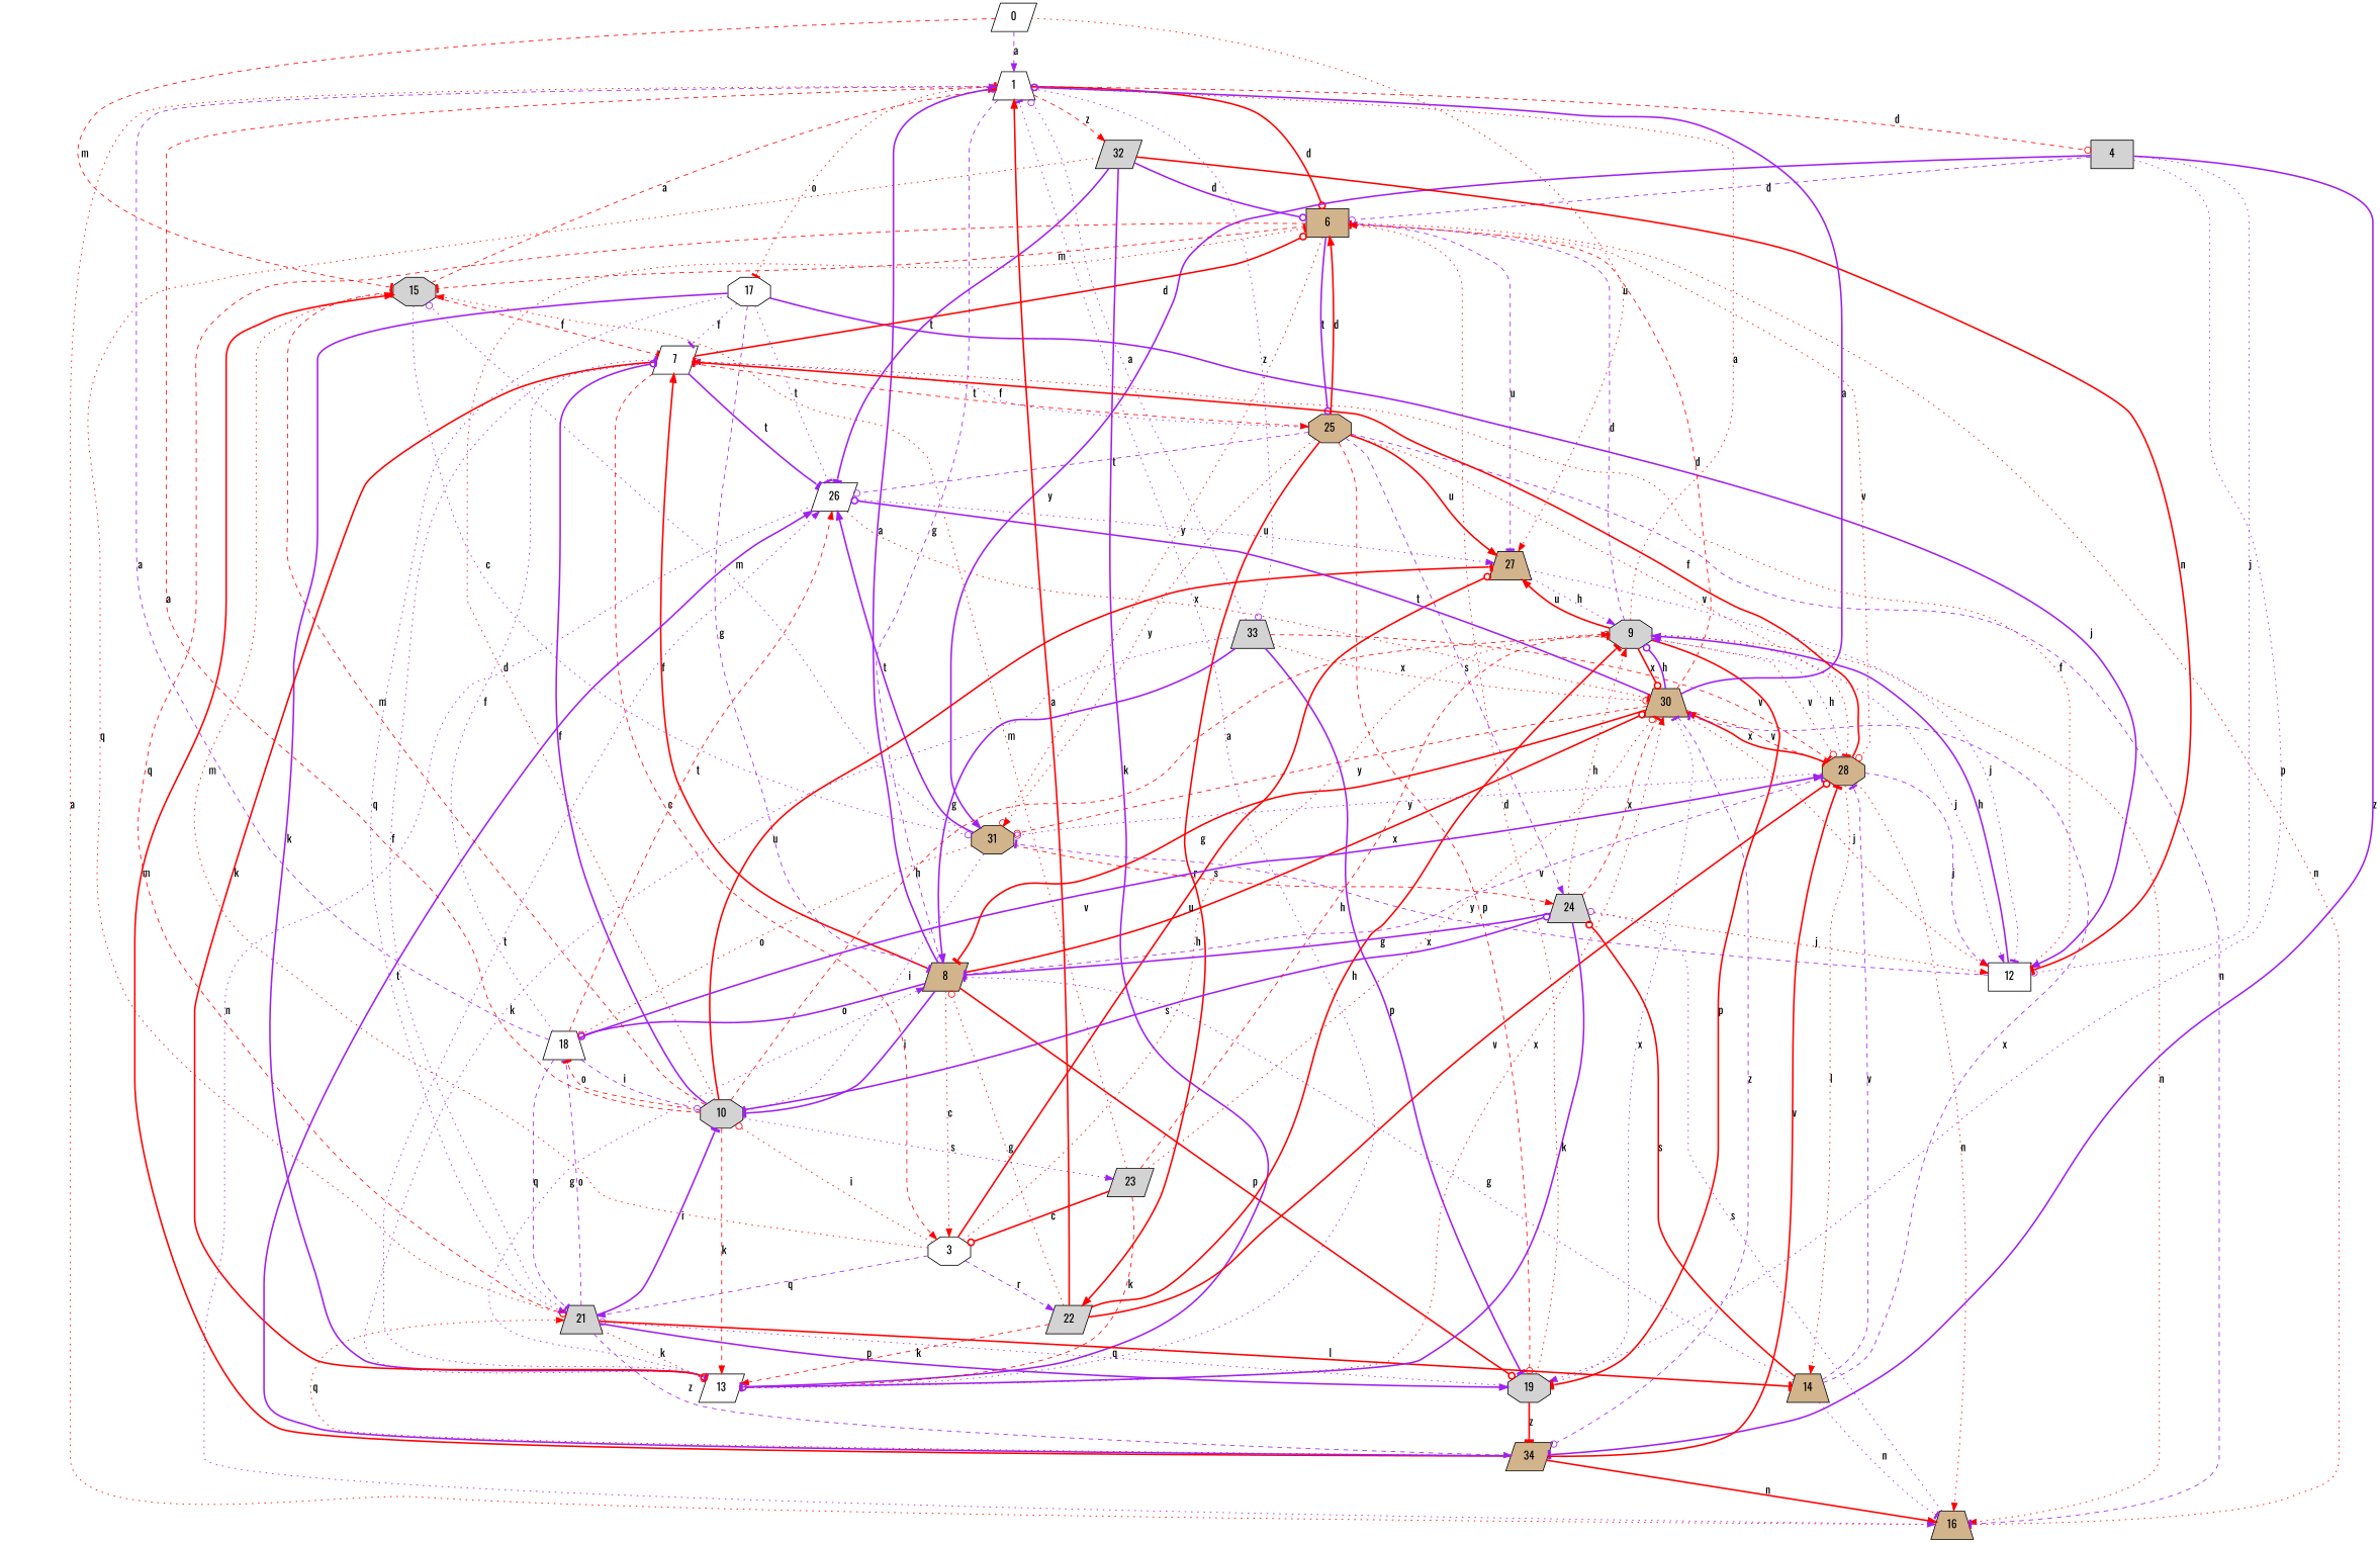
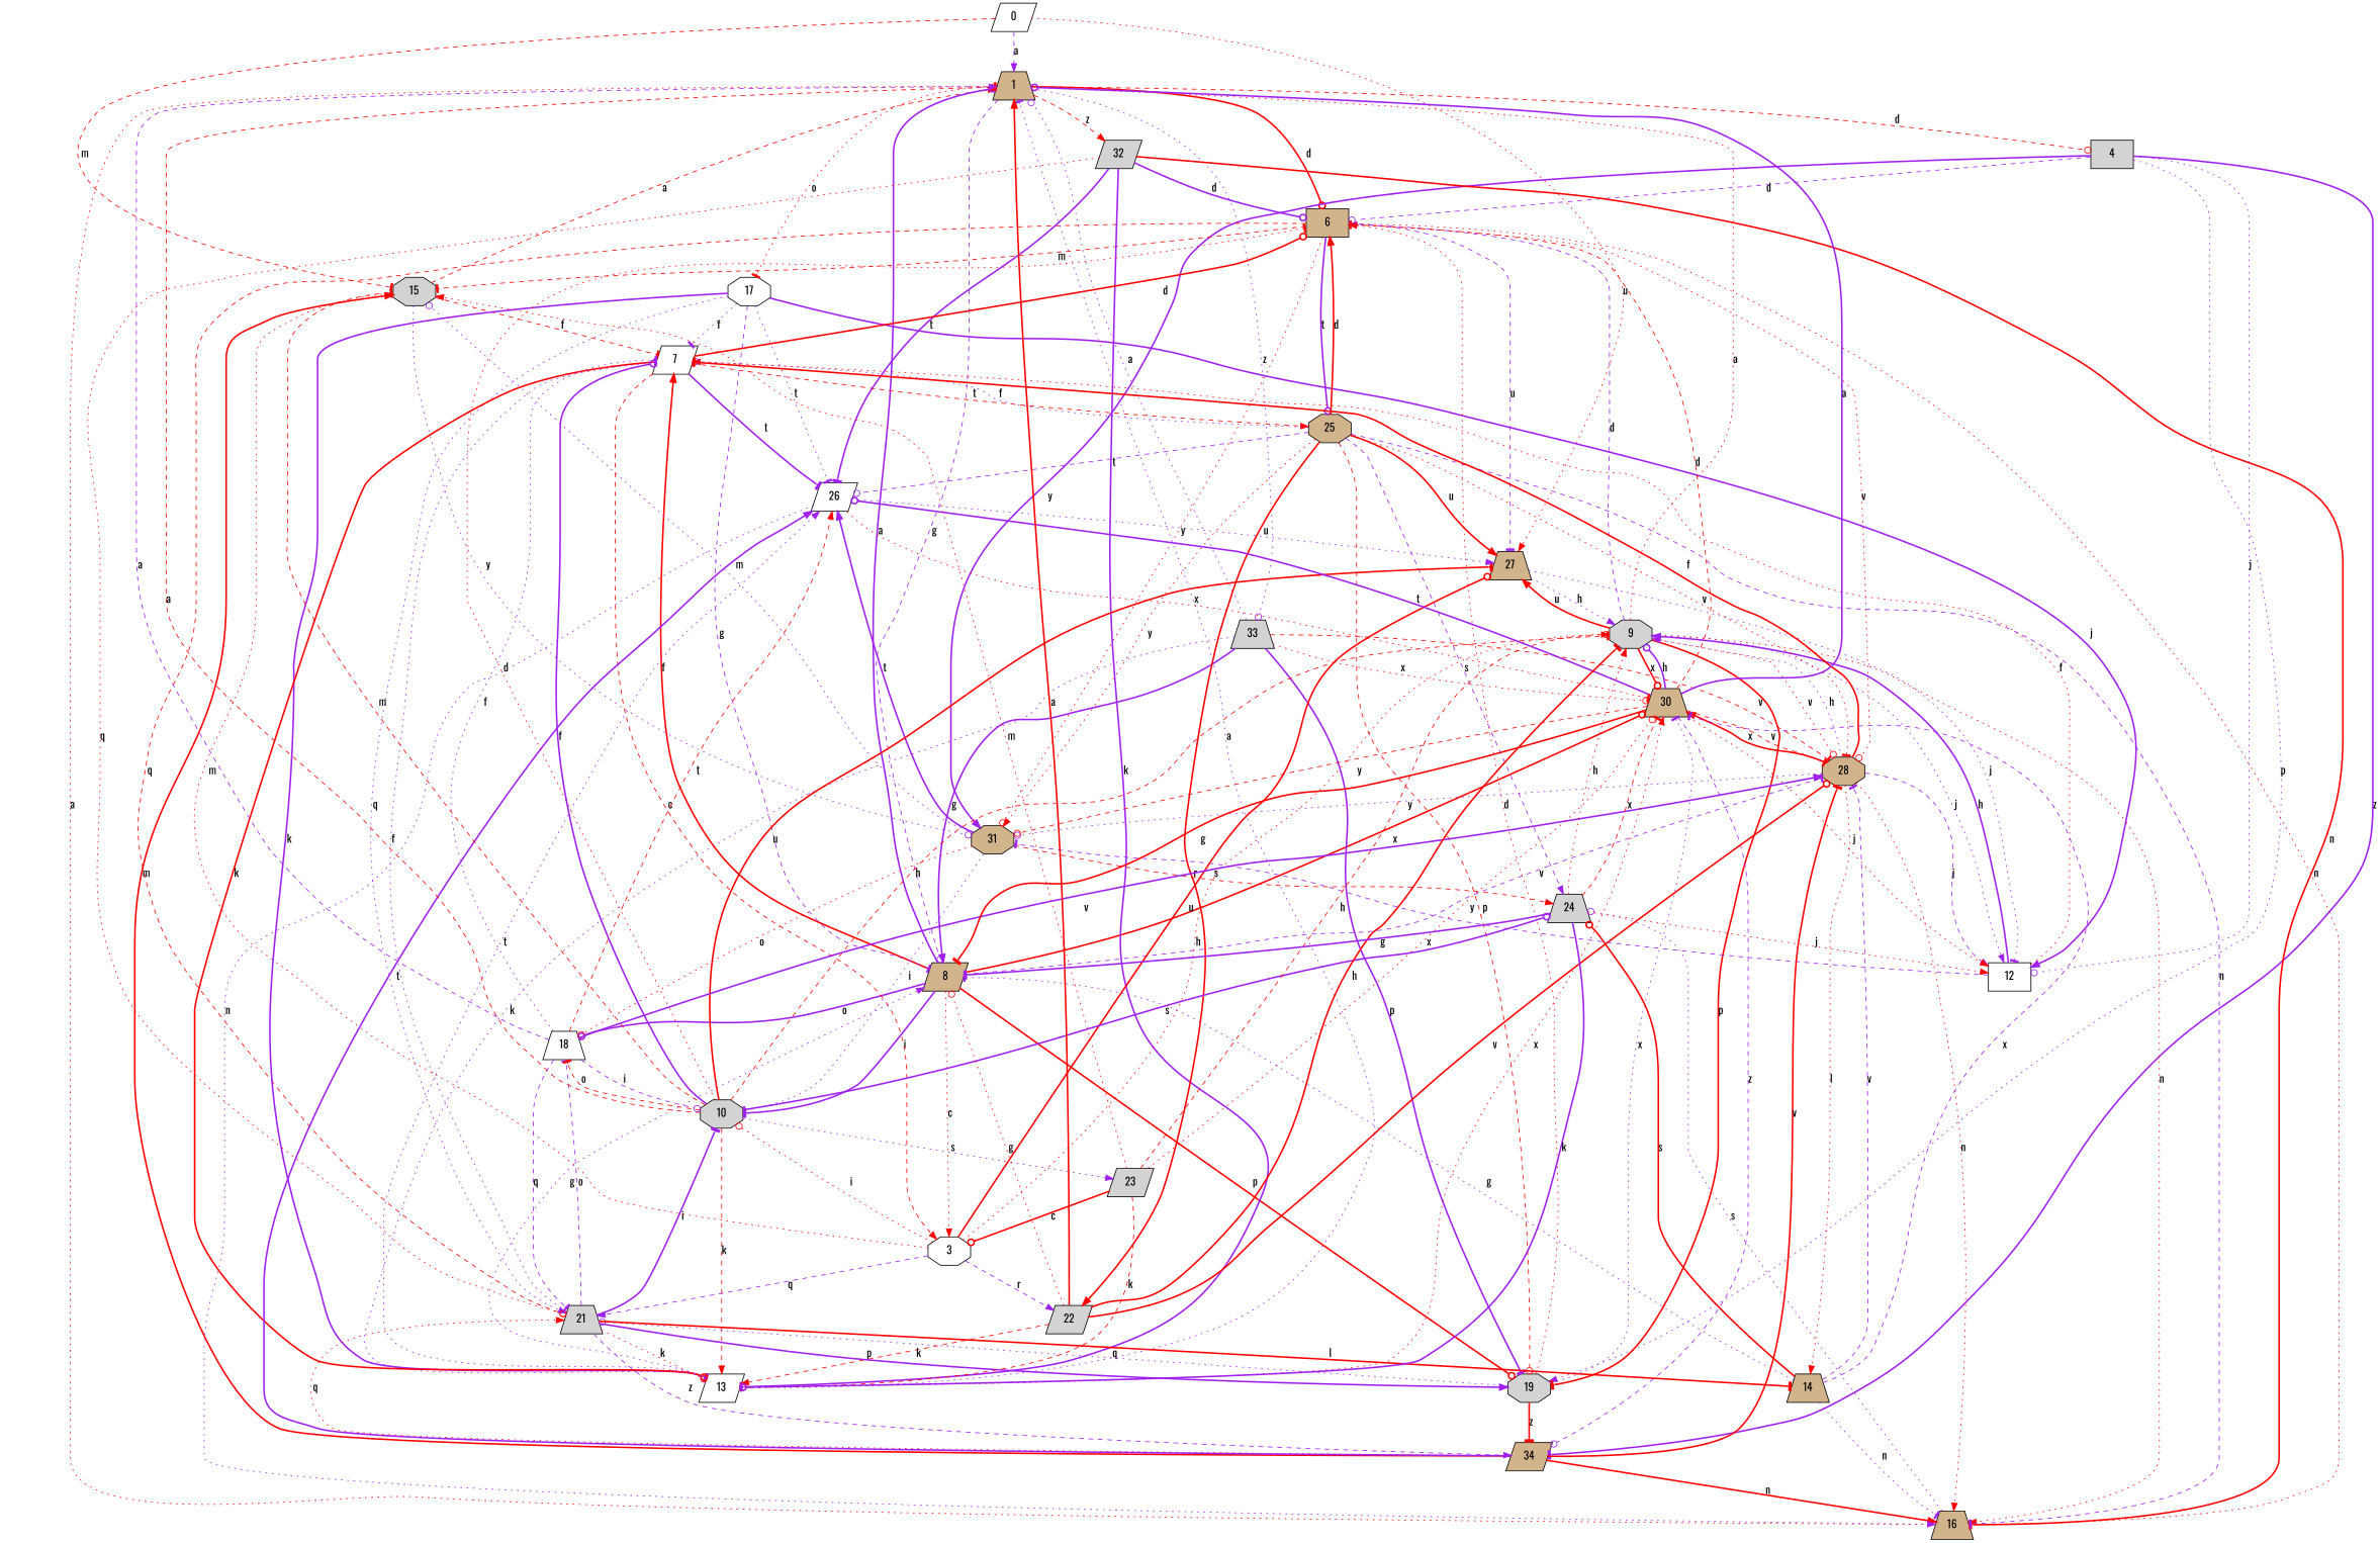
  strict digraph {
    fontname=Oswald
    node [fillcolor=tan fontname=Oswald shape=parallelogram style=filled]
    edge [arrowhead=normal color=red fontname=Oswald style=dotted]
    0 [fillcolor=white]
-   1 [fillcolor=white shape=trapezium]
+   1 [shape=trapezium]
    15 [fillcolor=lightgrey shape=octagon]
    27 [shape=trapezium]
    4 [fillcolor=lightgrey shape=box]
    6 [shape=box]
    8
    17 [fillcolor=white shape=octagon]
    32 [fillcolor=lightgrey]
    33 [fillcolor=lightgrey shape=trapezium]
    31 [shape=octagon]
    7 [fillcolor=white]
    9 [fillcolor=lightgrey shape=octagon]
    12 [fillcolor=white shape=box]
    19 [fillcolor=lightgrey shape=octagon]
    34
    21 [fillcolor=lightgrey shape=trapezium]
    16 [shape=trapezium]
    25 [shape=octagon]
    28 [shape=octagon]
    3 [fillcolor=white shape=octagon]
    10 [fillcolor=lightgrey shape=octagon]
    18 [fillcolor=white shape=trapezium]
    30 [shape=trapezium]
    13 [fillcolor=white]
    26 [fillcolor=white]
    22 [fillcolor=lightgrey]
    23 [fillcolor=lightgrey]
    24 [fillcolor=lightgrey shape=trapezium]
    14 [shape=trapezium]
    0 -> 1 [color=purple label=a style=dashed]
    0 -> 15 [arrowhead=tee label=m style=dashed]
    0 -> 27 [label=u]
    1 -> 4 [arrowhead=odot label=d style=dashed]
    1 -> 6 [arrowhead=odot label=d style=bold]
    1 -> 8 [arrowhead=odot color=purple label=g style=dashed]
    1 -> 17 [arrowhead=tee label=o]
    1 -> 32 [label=z style=dashed]
    1 -> 33 [arrowhead=odot color=purple label=z]
    15 -> 1 [label=a style=dashed]
-   15 -> 31 [arrowhead=odot color=purple label=c]
+   15 -> 31 [arrowhead=odot color=purple label=y]
    15 -> 7 [arrowhead=tee label=f style=dashed]
    27 -> 9 [color=purple label=h]
    27 -> 12 [arrowhead=tee color=purple label=j]
    4 -> 6 [arrowhead=odot color=purple label=d style=dashed]
    4 -> 31 [color=purple label=y style=bold]
    4 -> 12 [arrowhead=odot color=purple label=j]
    4 -> 19 [color=purple label=p]
    4 -> 34 [arrowhead=tee color=purple label=z style=bold]
    6 -> 15 [arrowhead=tee label=m style=dashed]
    6 -> 27 [arrowhead=tee color=purple label=u style=dashed]
    6 -> 31 [arrowhead=odot label=y]
    6 -> 21 [arrowhead=odot label=q style=dashed]
    6 -> 16 [arrowhead=tee label=n]
    6 -> 25 [arrowhead=odot color=purple label=t style=bold]
    6 -> 28 [arrowhead=odot label=v]
    8 -> 1 [arrowhead=odot color=purple label=a style=bold]
    8 -> 7 [label=f style=bold]
    8 -> 19 [arrowhead=odot label=p style=bold]
    8 -> 28 [arrowhead=tee color=purple label=v style=dashed]
    8 -> 3 [label=c]
    8 -> 10 [arrowhead=tee color=purple label=i style=bold]
    8 -> 18 [arrowhead=odot color=purple label=o style=bold]
    8 -> 30 [arrowhead=odot label=x style=bold]
    17 -> 8 [arrowhead=tee color=purple label=g style=dashed]
    17 -> 7 [arrowhead=tee color=purple label=f]
    17 -> 12 [color=purple label=j style=bold]
    17 -> 21 [color=purple label=q]
    17 -> 13 [arrowhead=tee color=purple label=k style=bold]
    17 -> 26 [arrowhead=tee color=purple label=t]
    32 -> 6 [arrowhead=odot color=purple label=d style=bold]
    32 -> 21 [arrowhead=odot label=q]
-   32 -> 12 [arrowhead=tee label=n style=bold]
+   32 -> 16 [arrowhead=tee label=n style=bold]
    32 -> 13 [arrowhead=tee color=purple label=k style=bold]
    32 -> 26 [arrowhead=tee color=purple label=t style=bold]
    33 -> 1 [arrowhead=odot color=purple label=a]
    33 -> 8 [color=purple label=g style=bold]
    33 -> 19 [arrowhead=tee color=purple label=p style=bold]
    33 -> 28 [arrowhead=tee label=v style=dashed]
    33 -> 30 [arrowhead=odot label=x]
    33 -> 13 [arrowhead=tee color=purple label=k]
    31 -> 15 [arrowhead=odot color=purple label=m]
    31 -> 10 [arrowhead=tee color=purple label=i]
    31 -> 18 [arrowhead=odot label=o]
    31 -> 26 [color=purple label=t style=bold]
    31 -> 24 [label=s style=dashed]
    7 -> 6 [arrowhead=odot label=d style=bold]
    7 -> 25 [label=t style=dashed]
    7 -> 3 [label=c style=dashed]
    7 -> 13 [arrowhead=odot label=k style=bold]
    7 -> 26 [arrowhead=tee color=purple label=t style=bold]
    9 -> 1 [arrowhead=odot label=a]
    9 -> 27 [label=u style=bold]
    9 -> 6 [color=purple label=d style=dashed]
    9 -> 12 [color=purple label=j]
    9 -> 19 [arrowhead=tee label=p style=bold]
    9 -> 16 [label=n]
    9 -> 28 [arrowhead=odot label=v]
    9 -> 30 [arrowhead=odot label=x style=bold]
    12 -> 31 [arrowhead=tee color=purple label=y style=dashed]
    12 -> 7 [label=f]
    12 -> 9 [color=purple label=h style=bold]
    19 -> 6 [label=d]
    19 -> 34 [arrowhead=tee label=z style=bold]
    19 -> 21 [arrowhead=odot color=purple label=q]
    19 -> 30 [arrowhead=tee color=purple label=x]
    34 -> 15 [label=m style=bold]
    34 -> 21 [label=q]
    34 -> 16 [label=n style=bold]
    34 -> 28 [arrowhead=tee label=v style=bold]
    34 -> 26 [color=purple label=t style=bold]
    21 -> 7 [arrowhead=tee color=purple label=f]
    21 -> 19 [color=purple label=p style=bold]
    21 -> 34 [color=purple label=z style=dashed]
    21 -> 10 [arrowhead=tee color=purple label=i style=bold]
    21 -> 18 [arrowhead=tee color=purple label=o style=dashed]
    21 -> 13 [arrowhead=odot label=k]
    21 -> 14 [arrowhead=tee label=l style=bold]
    16 -> 1 [arrowhead=tee label=a]
    16 -> 24 [arrowhead=odot color=purple label=s]
    25 -> 27 [label=u style=bold]
    25 -> 6 [label=d style=bold]
    25 -> 31 [label=y]
    25 -> 7 [arrowhead=odot color=purple label=f]
    25 -> 19 [arrowhead=odot label=p style=dashed]
    25 -> 16 [arrowhead=tee color=purple label=n style=dashed]
    25 -> 28 [arrowhead=tee label=v]
    25 -> 26 [arrowhead=odot color=purple label=t style=dashed]
    25 -> 22 [label=r style=bold]
    25 -> 24 [color=purple label=s style=dashed]
    28 -> 31 [arrowhead=odot color=purple label=y]
    28 -> 7 [arrowhead=tee label=f style=bold]
    28 -> 9 [color=purple label=h]
    28 -> 12 [color=purple label=j style=dashed]
    28 -> 16 [label=n]
    28 -> 30 [label=x style=bold]
    28 -> 14 [label=l]
    3 -> 15 [arrowhead=tee label=m]
    3 -> 27 [arrowhead=odot label=u style=bold]
    3 -> 9 [label=h]
    3 -> 21 [color=purple label=q style=dashed]
    3 -> 10 [arrowhead=odot label=i]
    3 -> 22 [color=purple label=r style=dashed]
    10 -> 1 [arrowhead=odot label=a style=dashed]
    10 -> 15 [arrowhead=tee label=m style=dashed]
    10 -> 27 [arrowhead=tee label=u style=bold]
    10 -> 6 [arrowhead=tee label=d]
    10 -> 7 [arrowhead=odot color=purple label=f style=bold]
    10 -> 9 [arrowhead=tee label=h style=dashed]
    10 -> 18 [arrowhead=tee label=o style=dashed]
    10 -> 13 [label=k style=dashed]
    10 -> 23 [color=purple label=s]
    10 -> 24 [arrowhead=odot color=purple label=s style=bold]
    18 -> 1 [color=purple label=a style=dashed]
    18 -> 7 [arrowhead=tee color=purple label=f]
    18 -> 21 [arrowhead=tee color=purple label=q style=dashed]
    18 -> 28 [color=purple label=v style=bold]
    18 -> 10 [arrowhead=odot color=purple label=i style=dashed]
    18 -> 26 [label=t style=dashed]
    30 -> 1 [arrowhead=odot color=purple label=a style=bold]
    30 -> 6 [arrowhead=tee label=d style=dashed]
    30 -> 8 [arrowhead=tee label=g style=bold]
    30 -> 31 [arrowhead=odot label=y style=dashed]
    30 -> 9 [arrowhead=odot color=purple label=h style=bold]
    30 -> 12 [label=j]
    30 -> 34 [arrowhead=odot color=purple label=z style=dashed]
    30 -> 28 [arrowhead=tee label=v style=dashed]
    30 -> 26 [arrowhead=odot color=purple label=t style=bold]
    13 -> 1 [arrowhead=tee color=purple label=a]
    13 -> 8 [color=purple label=g]
    13 -> 30 [label=x]
    13 -> 26 [color=purple label=t]
    26 -> 27 [color=purple label=u]
    26 -> 16 [color=purple label=n]
    26 -> 30 [arrowhead=tee label=x]
    22 -> 1 [label=a style=bold]
    22 -> 8 [arrowhead=odot label=g]
    22 -> 9 [arrowhead=tee label=h style=bold]
    22 -> 28 [arrowhead=odot label=v style=bold]
    22 -> 13 [label=k style=dashed]
    23 -> 15 [label=m]
    23 -> 9 [arrowhead=odot label=h style=dashed]
    23 -> 3 [arrowhead=odot label=c style=bold]
    23 -> 30 [arrowhead=odot label=x]
    23 -> 13 [arrowhead=odot label=k style=dashed]
    24 -> 8 [arrowhead=tee color=purple label=g style=bold]
    24 -> 9 [label=h]
    24 -> 12 [label=j]
    24 -> 30 [arrowhead=tee label=x style=dashed]
    24 -> 13 [arrowhead=odot color=purple label=k style=bold]
    14 -> 8 [arrowhead=tee color=purple label=g]
    14 -> 16 [arrowhead=tee color=purple label=n]
    14 -> 28 [arrowhead=tee color=purple label=v style=dashed]
    14 -> 30 [arrowhead=tee color=purple label=x style=dashed]
    14 -> 24 [arrowhead=odot label=s style=bold]
  }
